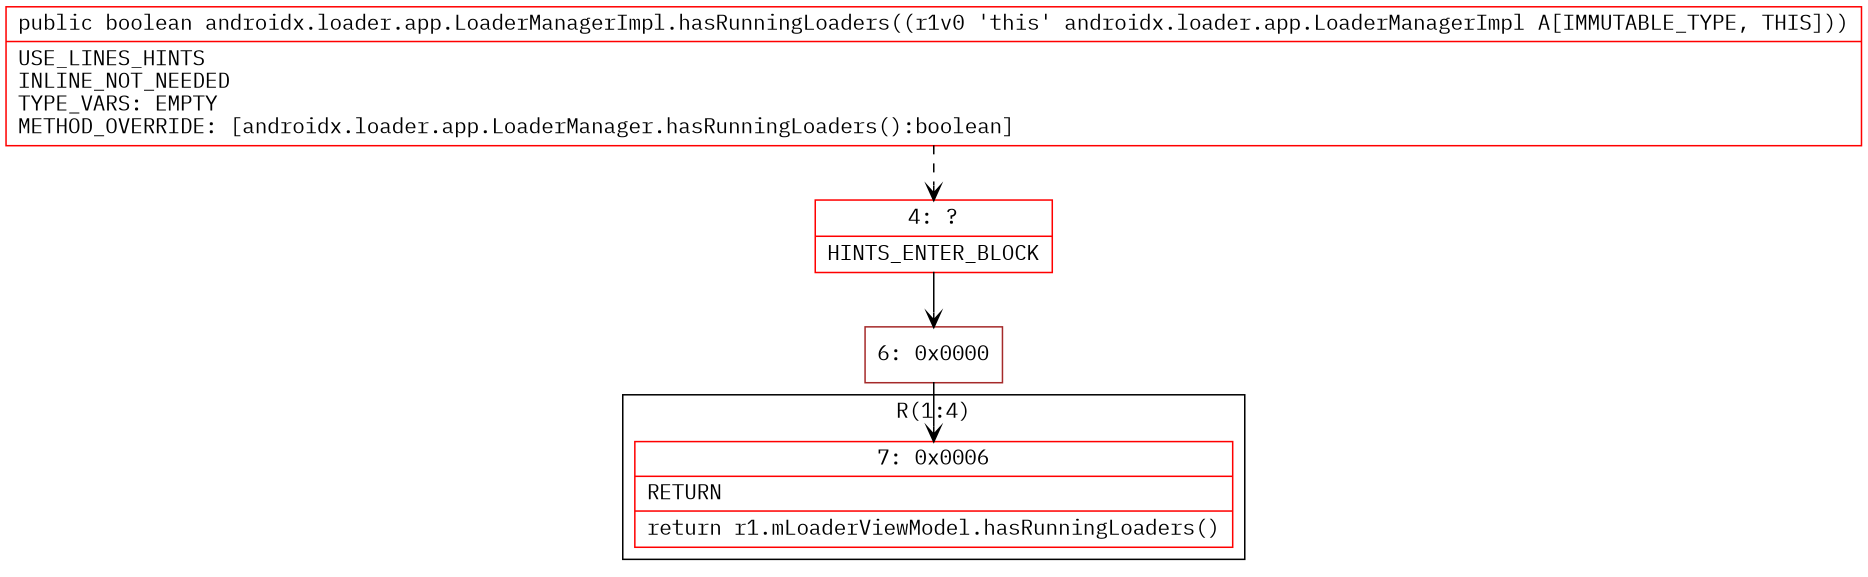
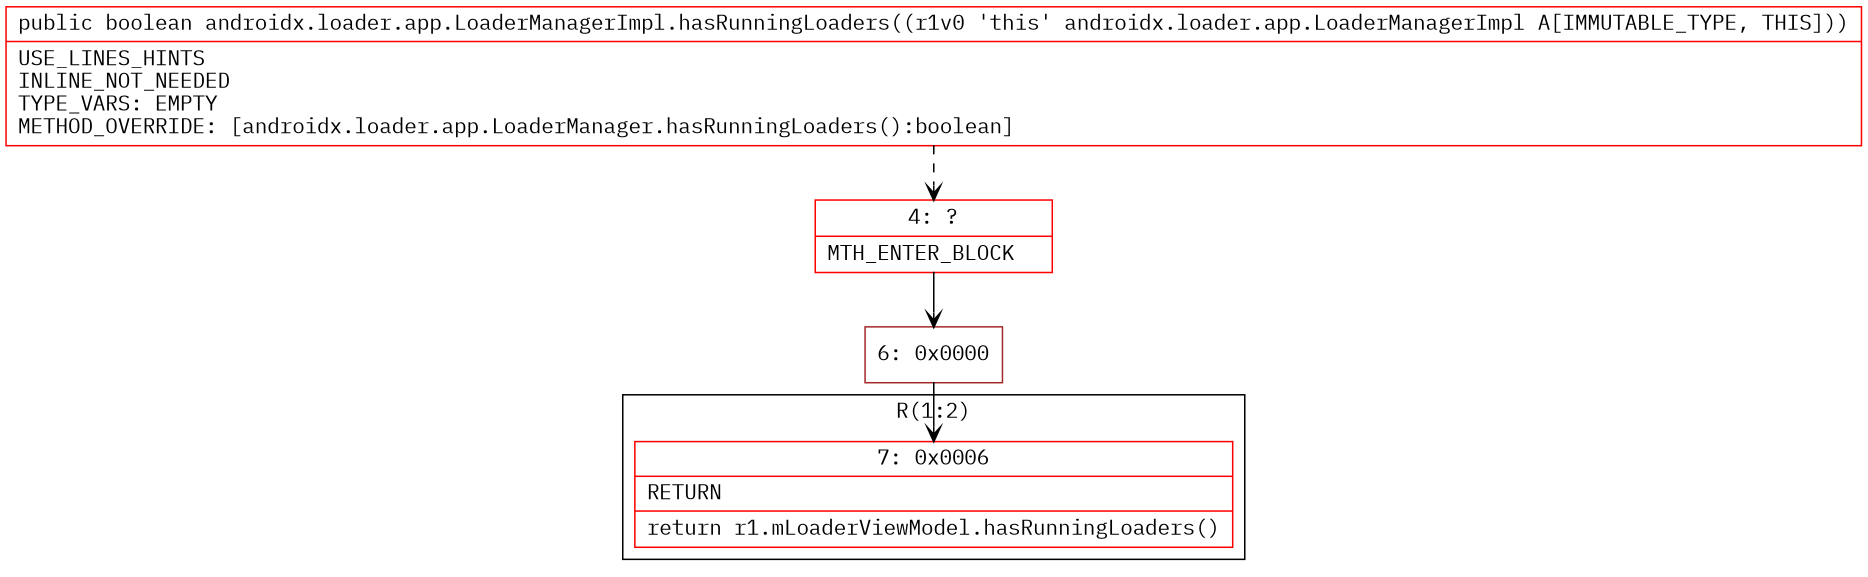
  digraph {
    fontname="IBM Plex Mono"
    node [color=red fontname="IBM Plex Mono" shape=record]
    edge [arrowhead=vee fontname="IBM Plex Mono" style=solid]
    n1 [label="{7\:\ 0x0006|RETURN\l|return r1.mLoaderViewModel.hasRunningLoaders()\l}"]
-   n2 [label="{4\:\ ?|HINTS_ENTER_BLOCK\l}"]
+   n2 [label="{4\:\ ?|MTH_ENTER_BLOCK\l}"]
    n3 [color=brown label="{6\:\ 0x0000}"]
    n4 [label="{public boolean androidx.loader.app.LoaderManagerImpl.hasRunningLoaders((r1v0 'this' androidx.loader.app.LoaderManagerImpl A[IMMUTABLE_TYPE, THIS]))  | USE_LINES_HINTS\lINLINE_NOT_NEEDED\lTYPE_VARS: EMPTY\lMETHOD_OVERRIDE: [androidx.loader.app.LoaderManager.hasRunningLoaders():boolean]\l}"]
    subgraph cluster_1 {
-     label="R(1:4)"
+     label="R(1:2)"
      n1
    }
    n2 -> n3
    n3 -> n1
    n4 -> n2 [style=dashed]
  }
